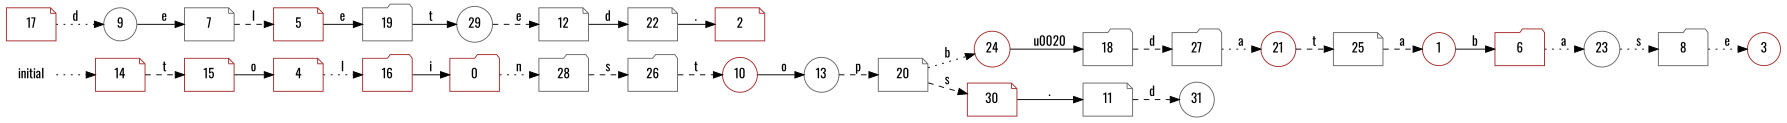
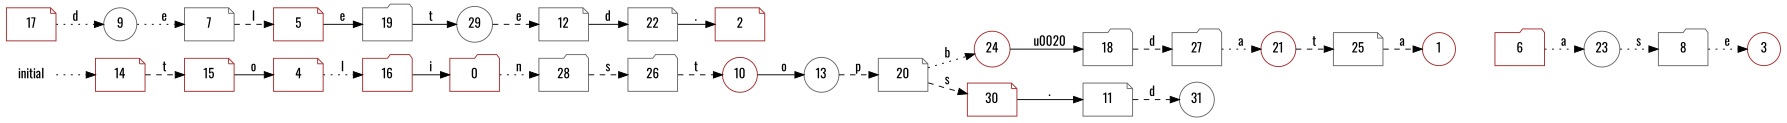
  digraph {
    fontname=Oswald
    rankdir=LR
    node [color=gray40 fontname=Oswald shape=note]
    edge [fontname=Oswald style=dashed]
    0 [color=brown shape=folder]
    28 [shape=folder]
    26 [shape=folder]
    10 [color=brown shape=circle]
    1 [color=brown shape=circle]
    6 [color=brown shape=folder]
    23 [shape=circle]
    8 [shape=folder]
    2 [color=brown]
    3 [color=brown shape=circle]
    17 [color=brown]
    9 [shape=circle]
    7
    4 [color=brown]
    16 [color=brown shape=folder]
    5 [color=brown]
    19 [shape=folder]
    29 [shape=circle]
    12
    13 [shape=circle]
    20
    24 [color=brown shape=circle]
    30 [color=brown]
    31 [shape=circle]
    11
    18 [shape=folder]
    22
    14 [color=brown]
    15 [color=brown]
    initial [shape=plaintext]
    27 [shape=folder]
    21 [color=brown shape=circle]
    25
    0 -> 28 [label=n style=dotted]
    28 -> 26 [label=s]
    26 -> 10 [label=t]
    10 -> 13 [label=o style=solid]
-   1 -> 6 [label=b style=solid]
    6 -> 23 [label=a style=dotted]
    23 -> 8 [label=s style=dotted]
    8 -> 3 [label=e style=dotted]
    17 -> 9 [label=d style=dotted]
-   9 -> 7 [label=e style=solid]
+   9 -> 7 [label=e style=dotted]
    7 -> 5 [label=l]
    4 -> 16 [label=l style=dotted]
    16 -> 0 [label=i style=solid]
    5 -> 19 [label=e style=solid]
    19 -> 29 [label=t style=solid]
    29 -> 12 [label=e]
    12 -> 22 [label=d style=solid]
    13 -> 20 [label=p]
    20 -> 24 [label=b style=dotted]
    20 -> 30 [label=s]
    24 -> 18 [label="\u0020" style=solid]
    30 -> 11 [label="." style=solid]
    11 -> 31 [label=d]
    18 -> 27 [label=d]
    22 -> 2 [label="." style=solid]
    14 -> 15 [label=t]
    15 -> 4 [label=o style=solid]
    initial -> 14 [style=dotted]
    27 -> 21 [label=a style=dotted]
    21 -> 25 [label=t]
    25 -> 1 [label=a]
  }
